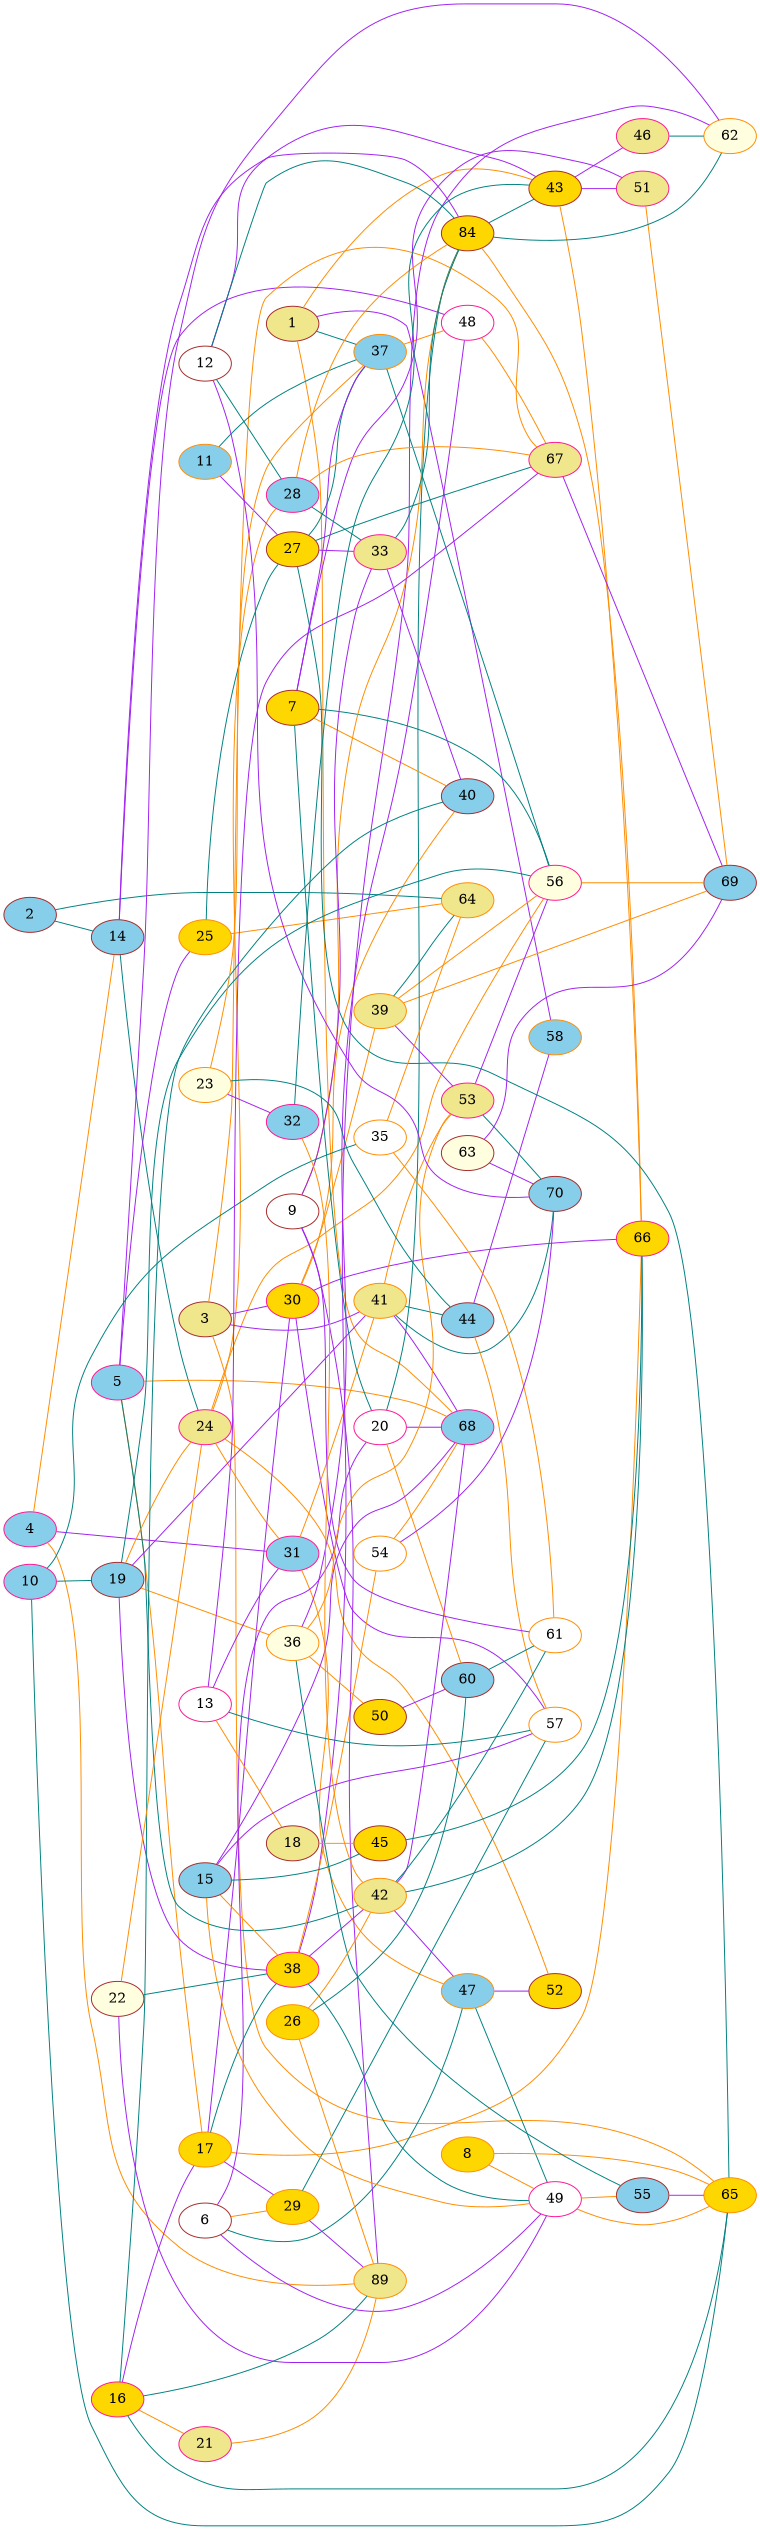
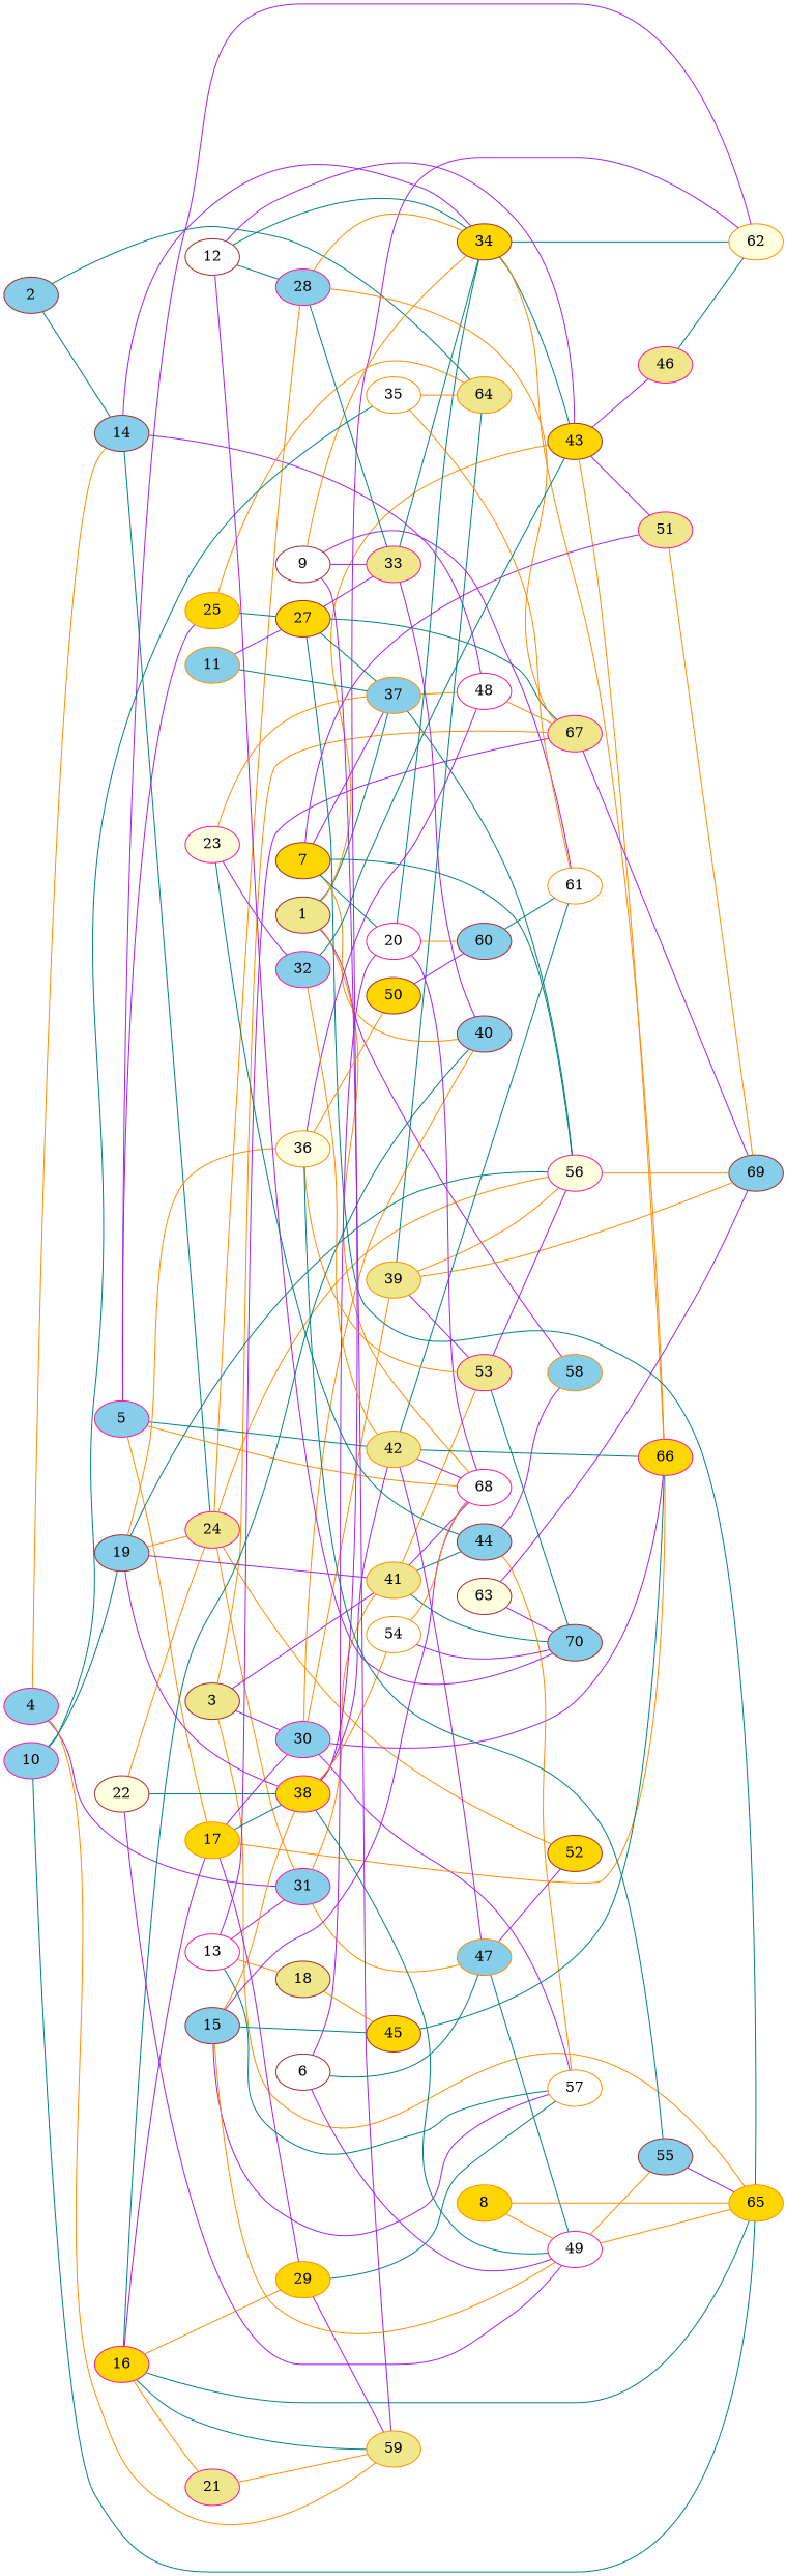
  graph {
    rankdir=LR
    node [color=brown fillcolor=skyblue style=filled]
    edge [color=darkorange weight=1.0]
    1 [fillcolor=khaki]
    37 [color=darkorange]
    43 [fillcolor=gold]
    58 [color=darkorange]
-   68 [color=deeppink]
+   68 [color=deeppink fillcolor=white]
    56 [color=deeppink fillcolor=lightyellow]
    48 [color=deeppink fillcolor=white]
    51 [color=deeppink fillcolor=khaki]
    66 [color=deeppink fillcolor=gold]
    46 [color=deeppink fillcolor=khaki]
    2
    14
    64 [color=darkorange fillcolor=khaki]
-   34 [fillcolor=gold label=84]
+   34 [fillcolor=gold]
    24 [color=deeppink fillcolor=khaki]
    3 [fillcolor=khaki]
-   30 [color=deeppink fillcolor=gold]
+   30 [color=deeppink]
    41 [color=darkorange fillcolor=khaki]
    65 [color=darkorange fillcolor=gold]
    67 [color=deeppink fillcolor=khaki]
    40
    57 [color=darkorange fillcolor=white]
    39 [color=darkorange fillcolor=khaki]
    70
    44
    53 [color=deeppink fillcolor=khaki]
    69
    4 [color=deeppink]
    31 [color=deeppink]
-   59 [color=darkorange fillcolor=khaki label=89]
+   59 [color=darkorange fillcolor=khaki]
    47 [color=darkorange]
    5 [color=deeppink]
    17 [color=darkorange fillcolor=gold]
    25 [color=darkorange fillcolor=gold]
    42 [color=darkorange fillcolor=khaki]
    62 [color=darkorange fillcolor=lightyellow]
    38 [color=deeppink fillcolor=gold]
    29 [color=darkorange fillcolor=gold]
    27 [fillcolor=gold]
    61 [color=darkorange fillcolor=white]
    6 [fillcolor=white]
    20 [color=deeppink fillcolor=white]
    49 [color=deeppink fillcolor=white]
    60
    52 [fillcolor=gold]
    55
    7 [fillcolor=gold]
    8 [color=darkorange fillcolor=gold]
    9 [fillcolor=white]
    33 [color=deeppink fillcolor=khaki]
    10 [color=deeppink]
    19
    35 [color=darkorange fillcolor=white]
    36 [color=darkorange fillcolor=lightyellow]
    11 [color=darkorange]
    12 [fillcolor=white]
    28 [color=deeppink]
    13 [color=deeppink fillcolor=white]
    18 [fillcolor=khaki]
    45 [fillcolor=gold]
    15
    54 [color=darkorange fillcolor=white]
    16 [color=deeppink fillcolor=gold]
    21 [color=deeppink fillcolor=khaki]
    50 [fillcolor=gold]
    22 [fillcolor=lightyellow]
-   23 [color=darkorange fillcolor=lightyellow]
+   23 [color=deeppink fillcolor=lightyellow]
    32 [color=deeppink]
-   26 [color=darkorange fillcolor=gold]
    63 [fillcolor=lightyellow]
    1 -- 37 [color=teal]
    1 -- 43
    1 -- 58 [color=purple]
    1 -- 68
    37 -- 56 [color=teal]
    37 -- 48
    43 -- 51 [color=purple]
    43 -- 66
    43 -- 46 [color=purple]
    56 -- 69
    48 -- 67
    51 -- 69
    46 -- 62 [color=teal]
    2 -- 14 [color=teal]
    2 -- 64 [color=teal]
    14 -- 48 [color=purple weight=2.0]
    14 -- 34 [color=purple]
    14 -- 24 [color=teal]
    34 -- 43 [color=teal]
    34 -- 66 [weight=2.0]
    34 -- 62 [color=teal weight=2.0]
    24 -- 56
    24 -- 31
    24 -- 52
    24 -- 28 [weight=2.0]
    3 -- 30 [color=purple]
    3 -- 41 [color=purple]
    3 -- 65
    3 -- 67
    30 -- 66 [color=purple]
    30 -- 40
    30 -- 57 [color=purple]
    30 -- 39
    41 -- 68 [color=purple]
    41 -- 70 [color=teal]
    41 -- 44 [color=teal weight=2.0]
    41 -- 53
    67 -- 69 [color=purple]
    39 -- 56
    39 -- 64 [color=teal]
    39 -- 53 [color=purple]
    39 -- 69
    44 -- 58 [color=purple]
    44 -- 57
    53 -- 56 [color=purple]
    53 -- 70 [color=teal]
    4 -- 14
    4 -- 31 [color=purple]
    4 -- 59
    31 -- 41
    31 -- 47
    47 -- 49 [color=teal]
    47 -- 52 [color=purple]
    5 -- 68
    5 -- 17
    5 -- 25 [color=purple]
    5 -- 42 [color=teal]
    5 -- 62 [color=purple]
    17 -- 66
    17 -- 30 [color=purple]
    17 -- 38 [color=teal]
    17 -- 29 [color=purple]
    25 -- 64
    25 -- 27 [color=teal]
    42 -- 68 [color=purple]
    42 -- 66 [color=teal]
    42 -- 47 [color=purple]
    42 -- 61 [color=teal]
    38 -- 42 [color=purple]
    38 -- 62 [color=purple]
    38 -- 49 [color=teal weight=2.0]
    38 -- 54
    29 -- 57 [color=teal]
    29 -- 59 [color=purple]
    27 -- 37 [color=teal]
    27 -- 65 [color=teal]
    27 -- 67 [color=teal]
    27 -- 33 [color=purple]
    6 -- 47 [color=teal]
    6 -- 20 [color=purple]
    6 -- 49 [color=purple]
    20 -- 68 [color=purple]
    20 -- 34 [color=teal]
    20 -- 60
    49 -- 65
    49 -- 55
    60 -- 61 [color=teal]
    55 -- 65 [color=purple]
    7 -- 37 [color=purple]
    7 -- 56 [color=teal]
    7 -- 51 [color=purple]
    7 -- 40
    7 -- 20 [color=teal]
    8 -- 65
    8 -- 49
    9 -- 34
    9 -- 59 [color=purple]
    9 -- 61 [color=purple]
    9 -- 33 [color=purple]
    33 -- 34 [color=teal]
    33 -- 40 [color=purple]
    10 -- 65 [color=teal]
    10 -- 19 [color=teal]
    10 -- 35 [color=teal]
    19 -- 56 [color=teal]
    19 -- 24
    19 -- 41 [color=purple]
    19 -- 38 [color=purple]
    19 -- 36
    35 -- 64 [weight=2.0]
    35 -- 61
    36 -- 48 [color=purple]
    36 -- 53
    36 -- 55 [color=teal]
    36 -- 50
    11 -- 37 [color=teal]
    11 -- 27 [color=purple]
    12 -- 43 [color=purple]
    12 -- 34 [color=teal]
    12 -- 70 [color=purple]
    12 -- 28 [color=teal]
    28 -- 34
    28 -- 67
    28 -- 33 [color=teal]
    13 -- 67 [color=purple]
    13 -- 57 [color=teal]
    13 -- 31 [color=purple]
    13 -- 18
    18 -- 45
    45 -- 66 [color=teal]
    15 -- 68 [color=purple]
    15 -- 57 [color=purple]
    15 -- 38
    15 -- 49
    15 -- 45 [color=teal]
    54 -- 68
    54 -- 70 [color=purple]
    16 -- 65 [color=teal]
    16 -- 40 [color=teal]
    16 -- 59 [color=teal]
    16 -- 17 [color=purple]
-   6 -- 29
+   16 -- 29
    16 -- 21
    21 -- 59
    50 -- 60 [color=purple]
    22 -- 24
    22 -- 38 [color=teal]
    22 -- 49 [color=purple]
    23 -- 37 [weight=2.0]
    23 -- 44 [color=teal]
    23 -- 32 [color=purple]
    32 -- 43 [color=teal]
    32 -- 42
-   26 -- 59
-   26 -- 42
-   26 -- 60 [color=teal]
    63 -- 70 [color=purple]
    63 -- 69 [color=purple]
  }
